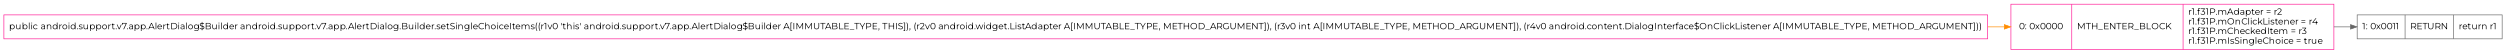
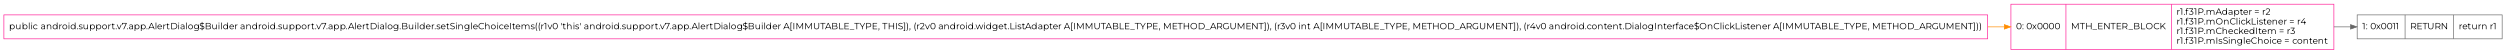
  digraph {
    rankdir=LR
    fontname=Montserrat
    node [shape=record color=deeppink fontname=Montserrat]
    edge [fontname=Montserrat]
-   n1 [label="{0\:\ 0x0000|MTH_ENTER_BLOCK\l|r1.f31P.mAdapter = r2\lr1.f31P.mOnClickListener = r4\lr1.f31P.mCheckedItem = r3\lr1.f31P.mIsSingleChoice = true\l}"]
+   n1 [label="{0\:\ 0x0000|MTH_ENTER_BLOCK\l|r1.f31P.mAdapter = r2\lr1.f31P.mOnClickListener = r4\lr1.f31P.mCheckedItem = r3\lr1.f31P.mIsSingleChoice = content\l}"]
    n2 [label="{1\:\ 0x0011|RETURN\l|return r1\l}" color=gray40]
    n3 [label="{public android.support.v7.app.AlertDialog$Builder android.support.v7.app.AlertDialog.Builder.setSingleChoiceItems((r1v0 'this' android.support.v7.app.AlertDialog$Builder A[IMMUTABLE_TYPE, THIS]), (r2v0 android.widget.ListAdapter A[IMMUTABLE_TYPE, METHOD_ARGUMENT]), (r3v0 int A[IMMUTABLE_TYPE, METHOD_ARGUMENT]), (r4v0 android.content.DialogInterface$OnClickListener A[IMMUTABLE_TYPE, METHOD_ARGUMENT])) }"]
    n1 -> n2 [color=gray40]
    n3 -> n1 [color=darkorange]
  }
